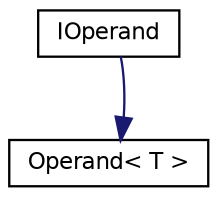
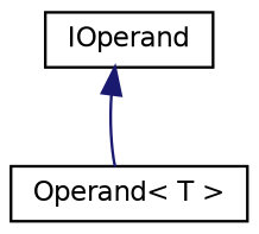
  digraph {
    rankdir=TB
    node [color=black fillcolor=white fontname=Helvetica fontsize=10 shape=record style=filled]
    n1 [height=0.2 label=IOperand width=0.4]
    n2 [height=0.2 label="Operand\< T \>" width=0.4]
-   n2 -> n1 [color=midnightblue dir=back fontname=Helvetica fontsize=10 labelfontname=Helvetica labelfontsize=10 style=solid]
+   n1 -> n2 [color=midnightblue dir=back fontname=Helvetica fontsize=10 labelfontname=Helvetica labelfontsize=10 style=solid]
  }
